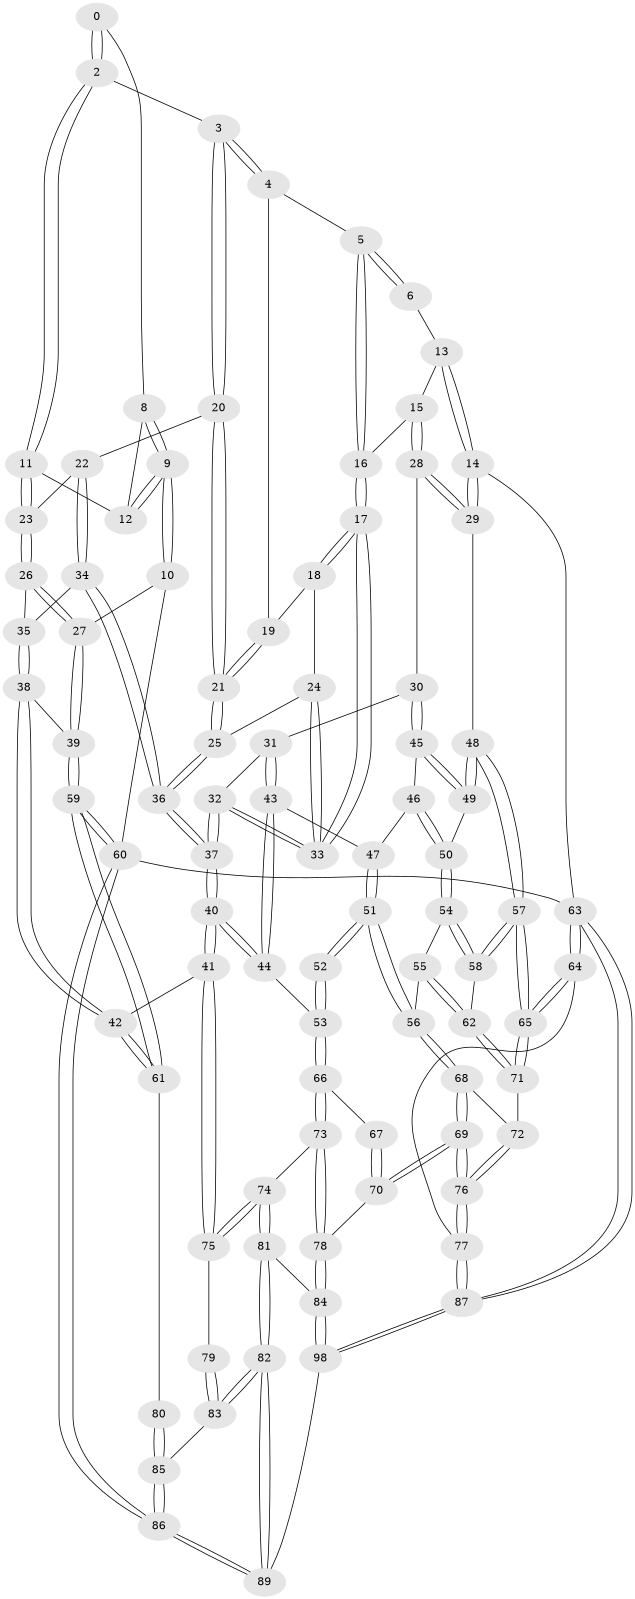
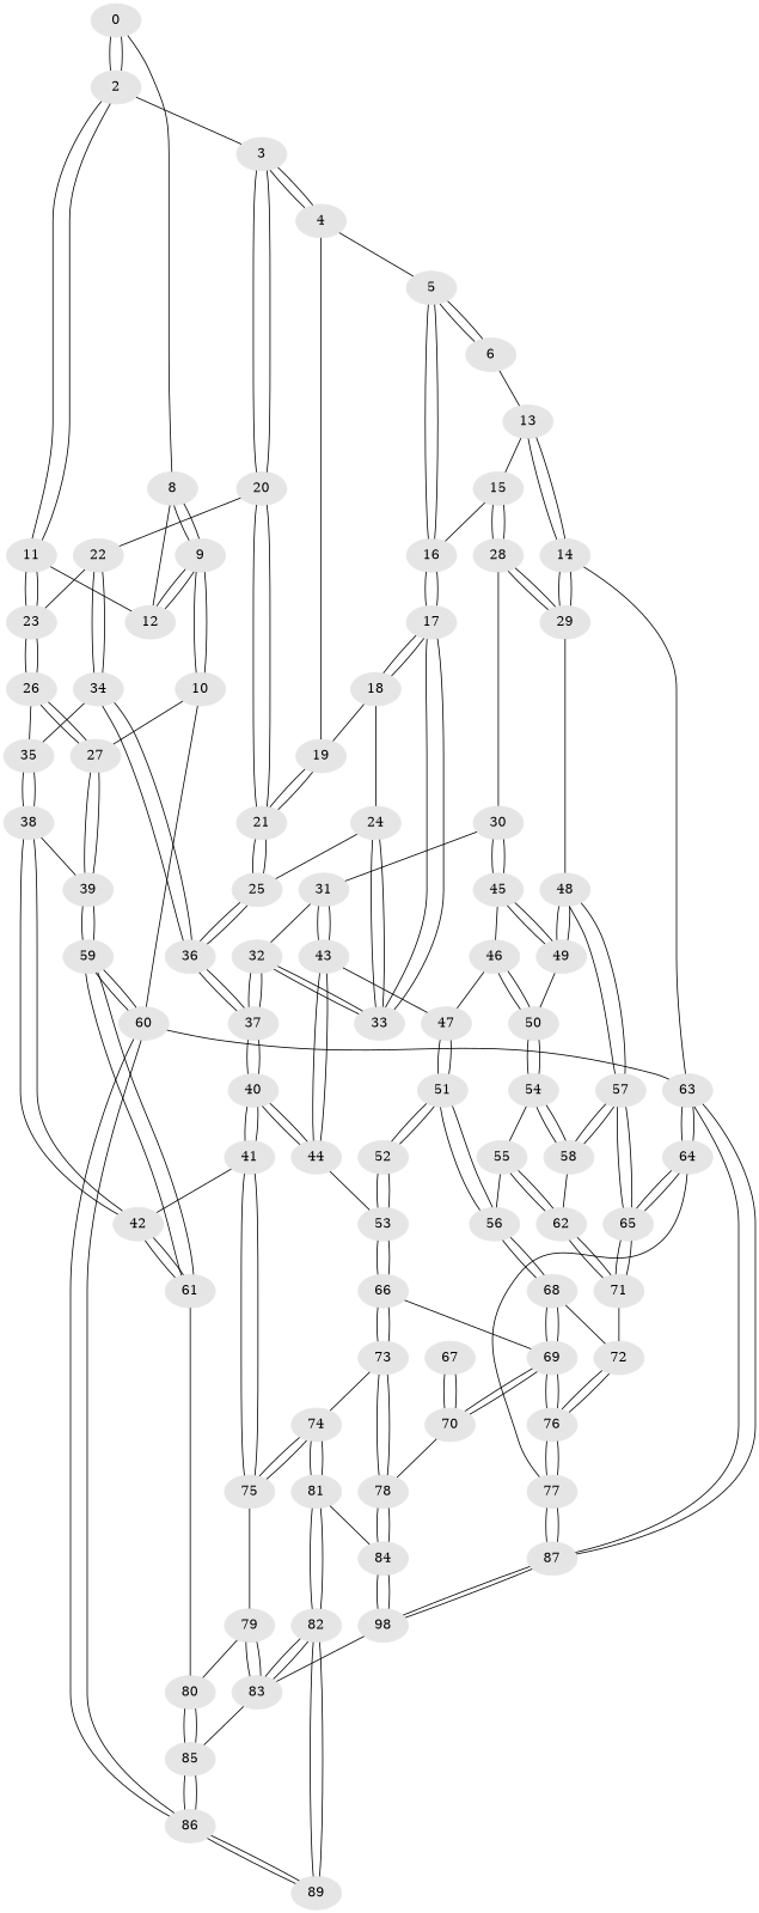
  graph {
    node [color=gray90 style=filled]
    n1 [label=0]
    2
    8
    3
    11
    9
    12
    4
    20
    23
    5
    19
    21
    22
    6
    16
    13
    17
    14
    15
    10
    27
    60
    29
    63
    39
    86
    26
    28
    48
    64
    87
    30
    18
    33
    24
    25
    34
    36
    35
    37
    38
    59
    31
    45
    49
    57
    32
    43
    46
    44
    47
    40
    42
    41
    61
    75
    53
    79
    80
    51
    66
    50
    54
    52
    56
    58
    65
    55
    68
    67
    73
    62
    71
    69
    72
    89
    85
    77
    n80 [label=98]
    70
    78
    74
    76
    84
    81
    82
    83
    n1 -- 2
    n1 -- 2
    n1 -- 8
    2 -- 3
    2 -- 11
    2 -- 11
    8 -- 9
    8 -- 9
    8 -- 12
    3 -- 4
    3 -- 4
    3 -- 20
    3 -- 20
    11 -- 12
    11 -- 23
    11 -- 23
    9 -- 12
    9 -- 12
    9 -- 10
    9 -- 10
    4 -- 5
    4 -- 19
    20 -- 21
    20 -- 21
    20 -- 22
    23 -- 26
    23 -- 26
    5 -- 6
    5 -- 6
    5 -- 16
    5 -- 16
    19 -- 21
    19 -- 21
    21 -- 25
    21 -- 25
    22 -- 23
    22 -- 34
    22 -- 34
    6 -- 13
    16 -- 17
    16 -- 17
    13 -- 14
    13 -- 14
    13 -- 15
    17 -- 18
    17 -- 18
    17 -- 33
    17 -- 33
    14 -- 29
    14 -- 29
    14 -- 63
    15 -- 16
    15 -- 28
    15 -- 28
    10 -- 27
    10 -- 60
    27 -- 39
    27 -- 39
    60 -- 63
    60 -- 86
    60 -- 86
    29 -- 48
    63 -- 64
    63 -- 64
    63 -- 87
    63 -- 87
    39 -- 59
    39 -- 59
    86 -- 89
    86 -- 89
    26 -- 27
    26 -- 27
    26 -- 35
    28 -- 29
    28 -- 29
    28 -- 30
    48 -- 49
    48 -- 49
    48 -- 57
    48 -- 57
    64 -- 65
    64 -- 65
    64 -- 77
    87 -- n80
    87 -- n80
    30 -- 31
    30 -- 45
    30 -- 45
    18 -- 19
    18 -- 24
    24 -- 33
    24 -- 33
    24 -- 25
    25 -- 36
    25 -- 36
    34 -- 36
    34 -- 36
    34 -- 35
    36 -- 37
    36 -- 37
    35 -- 38
    35 -- 38
    37 -- 40
    37 -- 40
    38 -- 39
    38 -- 42
    38 -- 42
    59 -- 60
    59 -- 60
    59 -- 61
    59 -- 61
    31 -- 32
    31 -- 43
    31 -- 43
    45 -- 49
    45 -- 49
    45 -- 46
    49 -- 50
    57 -- 58
    57 -- 58
    57 -- 65
    57 -- 65
    32 -- 33
    32 -- 33
    32 -- 37
    32 -- 37
    43 -- 44
    43 -- 44
    43 -- 47
    46 -- 47
    46 -- 50
    46 -- 50
    44 -- 53
    47 -- 51
    47 -- 51
    40 -- 44
    40 -- 44
    40 -- 41
    40 -- 41
    42 -- 61
    42 -- 61
    41 -- 42
    41 -- 75
    41 -- 75
    61 -- 80
    75 -- 79
    53 -- 66
    53 -- 66
+   79 -- 80
    79 -- 83
    79 -- 83
    80 -- 85
    80 -- 85
    51 -- 52
    51 -- 52
    51 -- 56
    51 -- 56
-   66 -- 67
+   66 -- 69
    66 -- 73
    66 -- 73
    50 -- 54
    50 -- 54
    54 -- 58
    54 -- 58
    54 -- 55
    52 -- 53
    52 -- 53
    56 -- 68
    56 -- 68
    58 -- 62
    65 -- 71
    65 -- 71
    55 -- 56
    55 -- 62
    55 -- 62
    68 -- 69
    68 -- 69
    68 -- 72
    67 -- 70
    67 -- 70
    73 -- 78
    73 -- 78
    73 -- 74
    62 -- 71
    62 -- 71
    71 -- 72
    69 -- 70
    69 -- 70
    69 -- 76
    69 -- 76
    72 -- 76
    72 -- 76
    85 -- 86
    85 -- 86
    77 -- 87
    77 -- 87
-   n80 -- 89
+   n80 -- 83
    70 -- 78
    78 -- 84
    78 -- 84
    74 -- 75
    74 -- 75
    74 -- 81
    74 -- 81
    76 -- 77
    76 -- 77
    84 -- n80
    84 -- n80
    81 -- 84
    81 -- 82
    81 -- 82
    82 -- 89
    82 -- 89
    82 -- 83
    82 -- 83
    83 -- 85
  }
